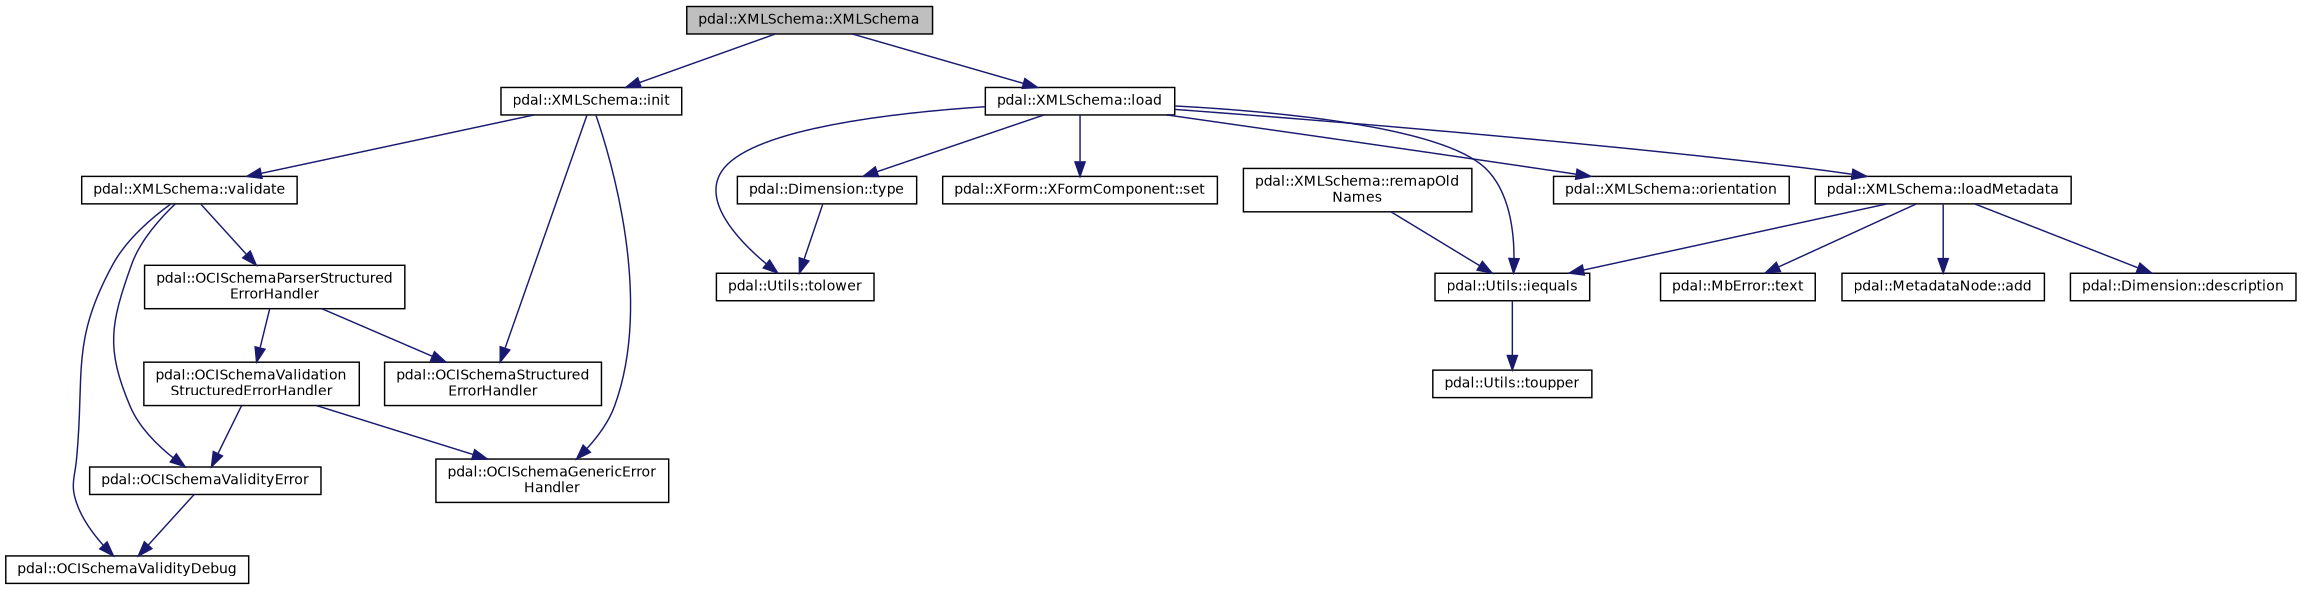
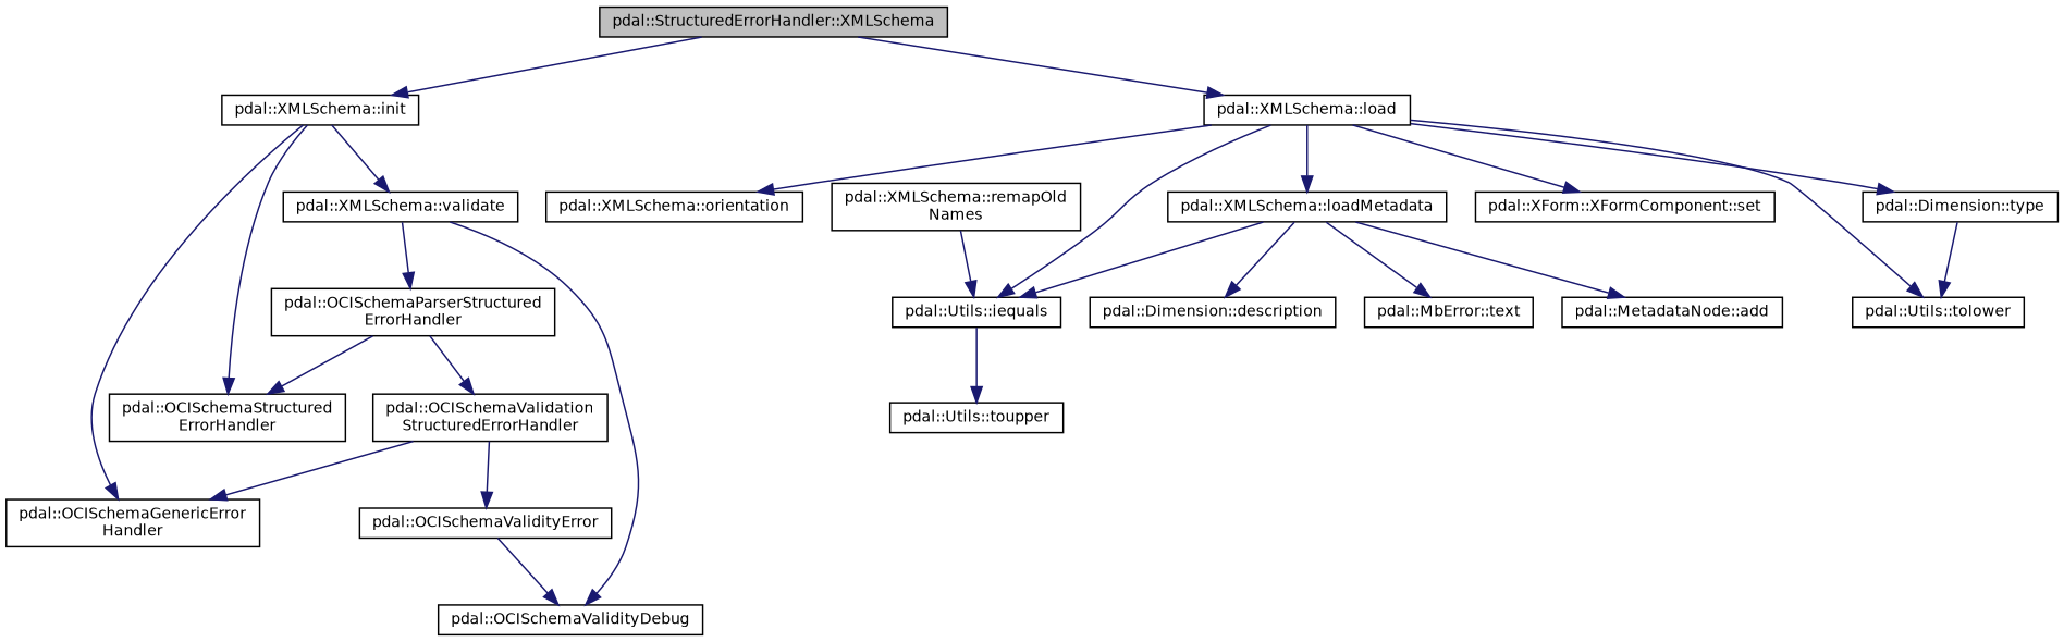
  digraph {
    rankdir=TB
    node [color=black fillcolor=white fontname=Helvetica fontsize=10 shape=record style=filled]
    edge [color=midnightblue fontname=Helvetica fontsize=10 labelfontname=Helvetica labelfontsize=10 style=solid]
-   n1 [fillcolor=grey75 fontcolor=black height=0.2 label="pdal::XMLSchema::XMLSchema" width=0.4]
+   n1 [fillcolor=grey75 fontcolor=black height=0.2 label="pdal::StructuredErrorHandler::XMLSchema" width=0.4]
    n2 [height=0.2 label="pdal::XMLSchema::init" width=0.4]
    n3 [height=0.2 label="pdal::XMLSchema::load" width=0.4]
    n4 [height=0.2 label="pdal::OCISchemaGenericError\lHandler" width=0.4]
    n5 [height=0.2 label="pdal::OCISchemaStructured\lErrorHandler" width=0.4]
    n6 [height=0.2 label="pdal::XMLSchema::validate" width=0.4]
    n7 [height=0.2 label="pdal::Utils::iequals" width=0.4]
    n8 [height=0.2 label="pdal::XMLSchema::orientation" width=0.4]
    n9 [height=0.2 label="pdal::XMLSchema::loadMetadata" width=0.4]
    n10 [height=0.2 label="pdal::Utils::tolower" width=0.4]
    n11 [height=0.2 label="pdal::Dimension::type" width=0.4]
    n12 [height=0.2 label="pdal::XForm::XFormComponent::set" width=0.4]
    n13 [height=0.2 label="pdal::OCISchemaParserStructured\lErrorHandler" width=0.4]
    n14 [height=0.2 label="pdal::OCISchemaValidityError" width=0.4]
    n15 [height=0.2 label="pdal::OCISchemaValidityDebug" width=0.4]
    n16 [height=0.2 label="pdal::OCISchemaValidation\lStructuredErrorHandler" width=0.4]
    n17 [height=0.2 label="pdal::Utils::toupper" width=0.4]
    n18 [height=0.2 label="pdal::Dimension::description" width=0.4]
    n19 [height=0.2 label="pdal::MbError::text" width=0.4]
    n20 [height=0.2 label="pdal::MetadataNode::add" width=0.4]
    n21 [height=0.2 label="pdal::XMLSchema::remapOld\lNames" width=0.4]
    n1 -> n2
    n1 -> n3
    n2 -> n4
    n2 -> n5
    n2 -> n6
    n3 -> n7
    n3 -> n8
    n3 -> n9
    n3 -> n10
    n3 -> n11
    n3 -> n12
    n6 -> n13
-   n6 -> n14
    n6 -> n15
    n7 -> n17
    n9 -> n7
    n9 -> n18
    n9 -> n19
    n9 -> n20
    n11 -> n10
    n13 -> n5
    n13 -> n16
    n14 -> n15
    n16 -> n4
    n16 -> n14
    n21 -> n7
  }
